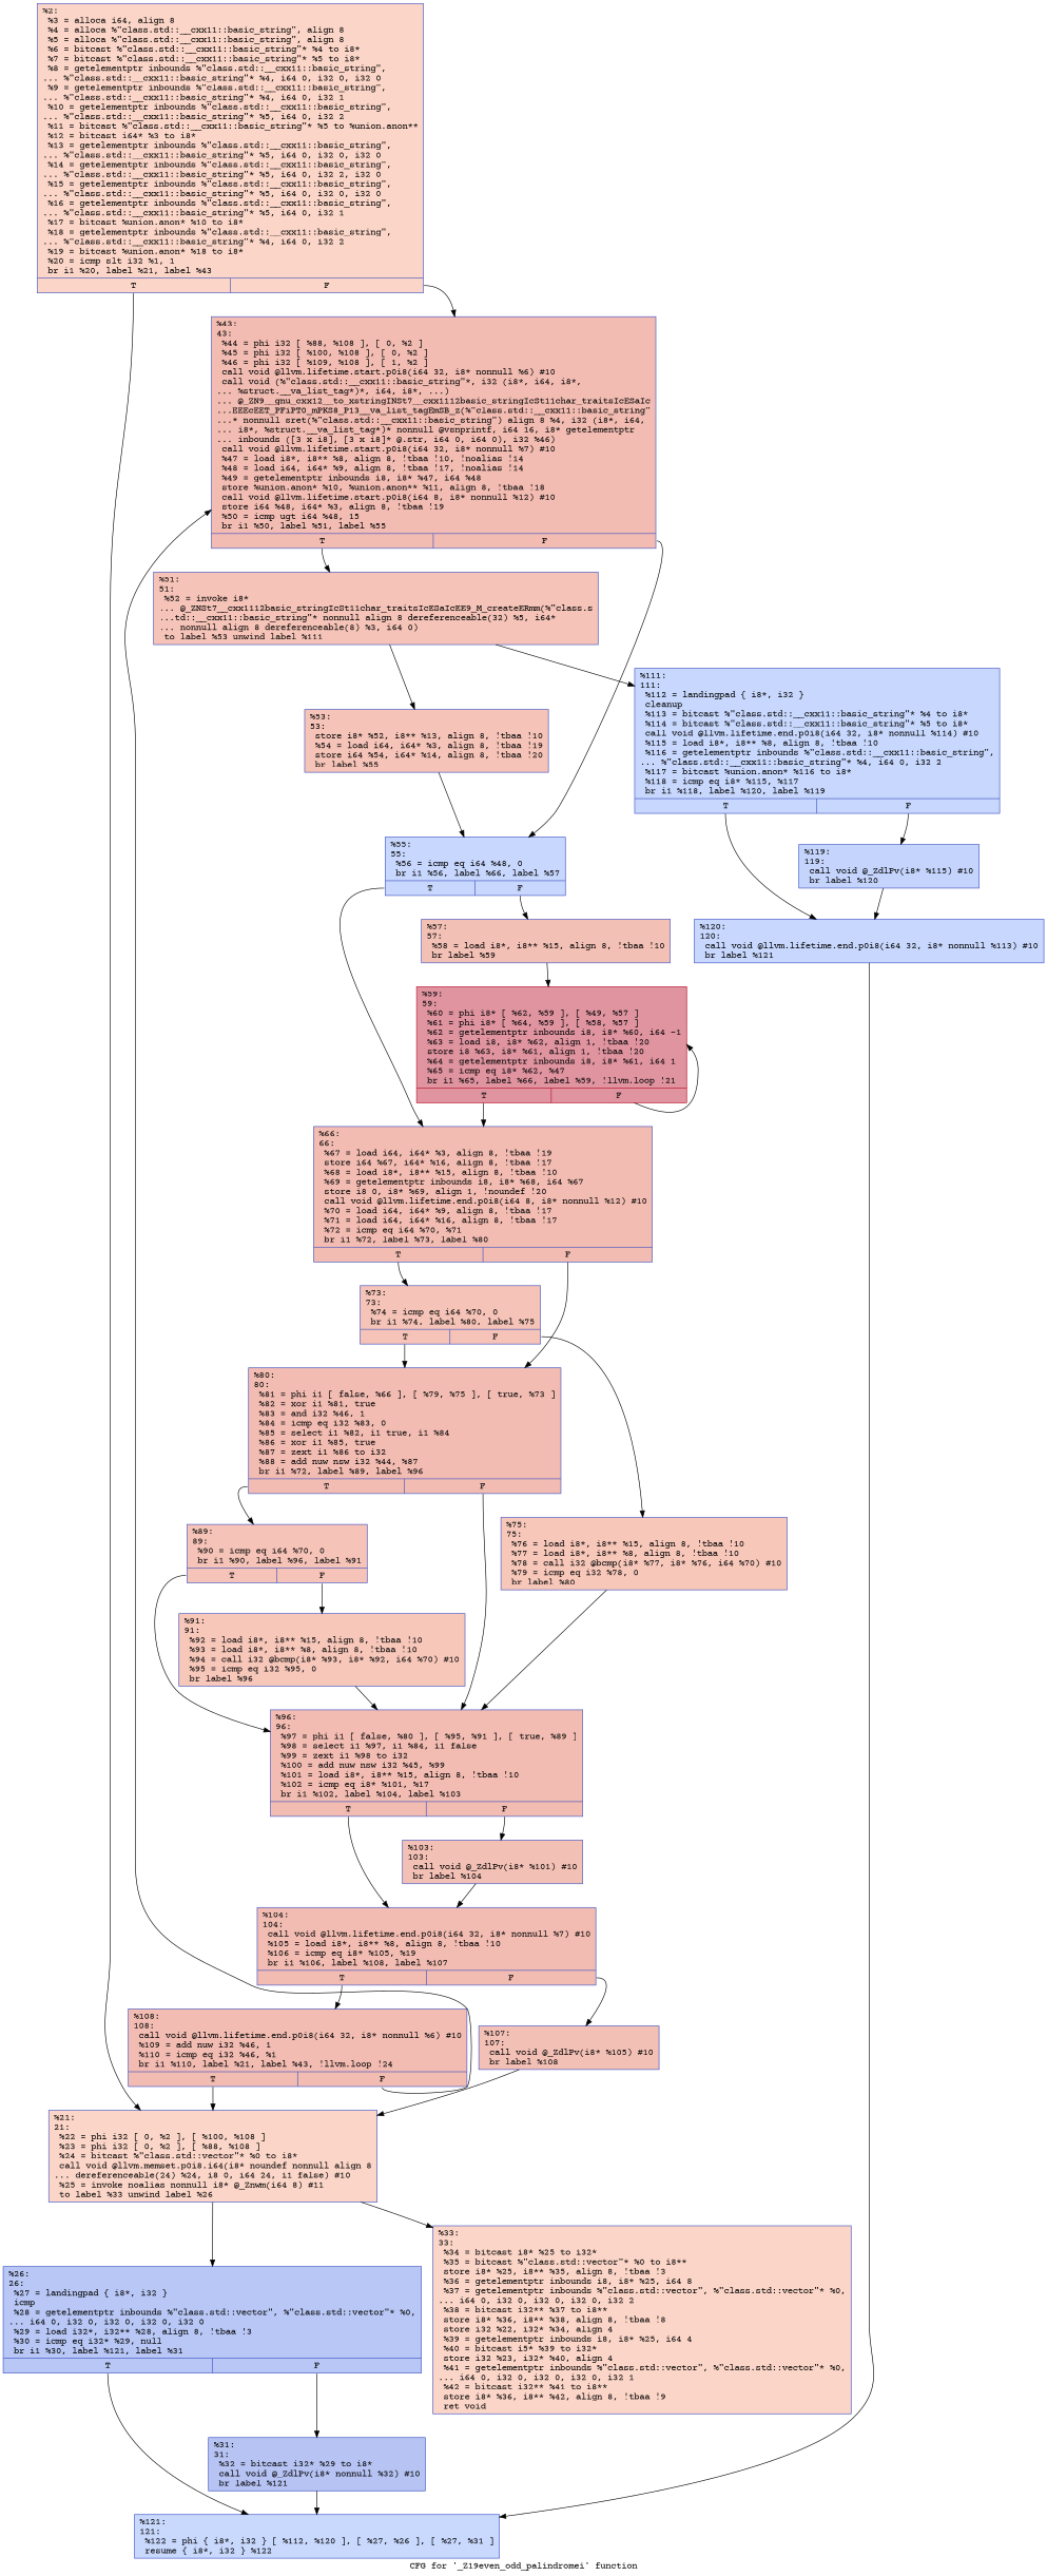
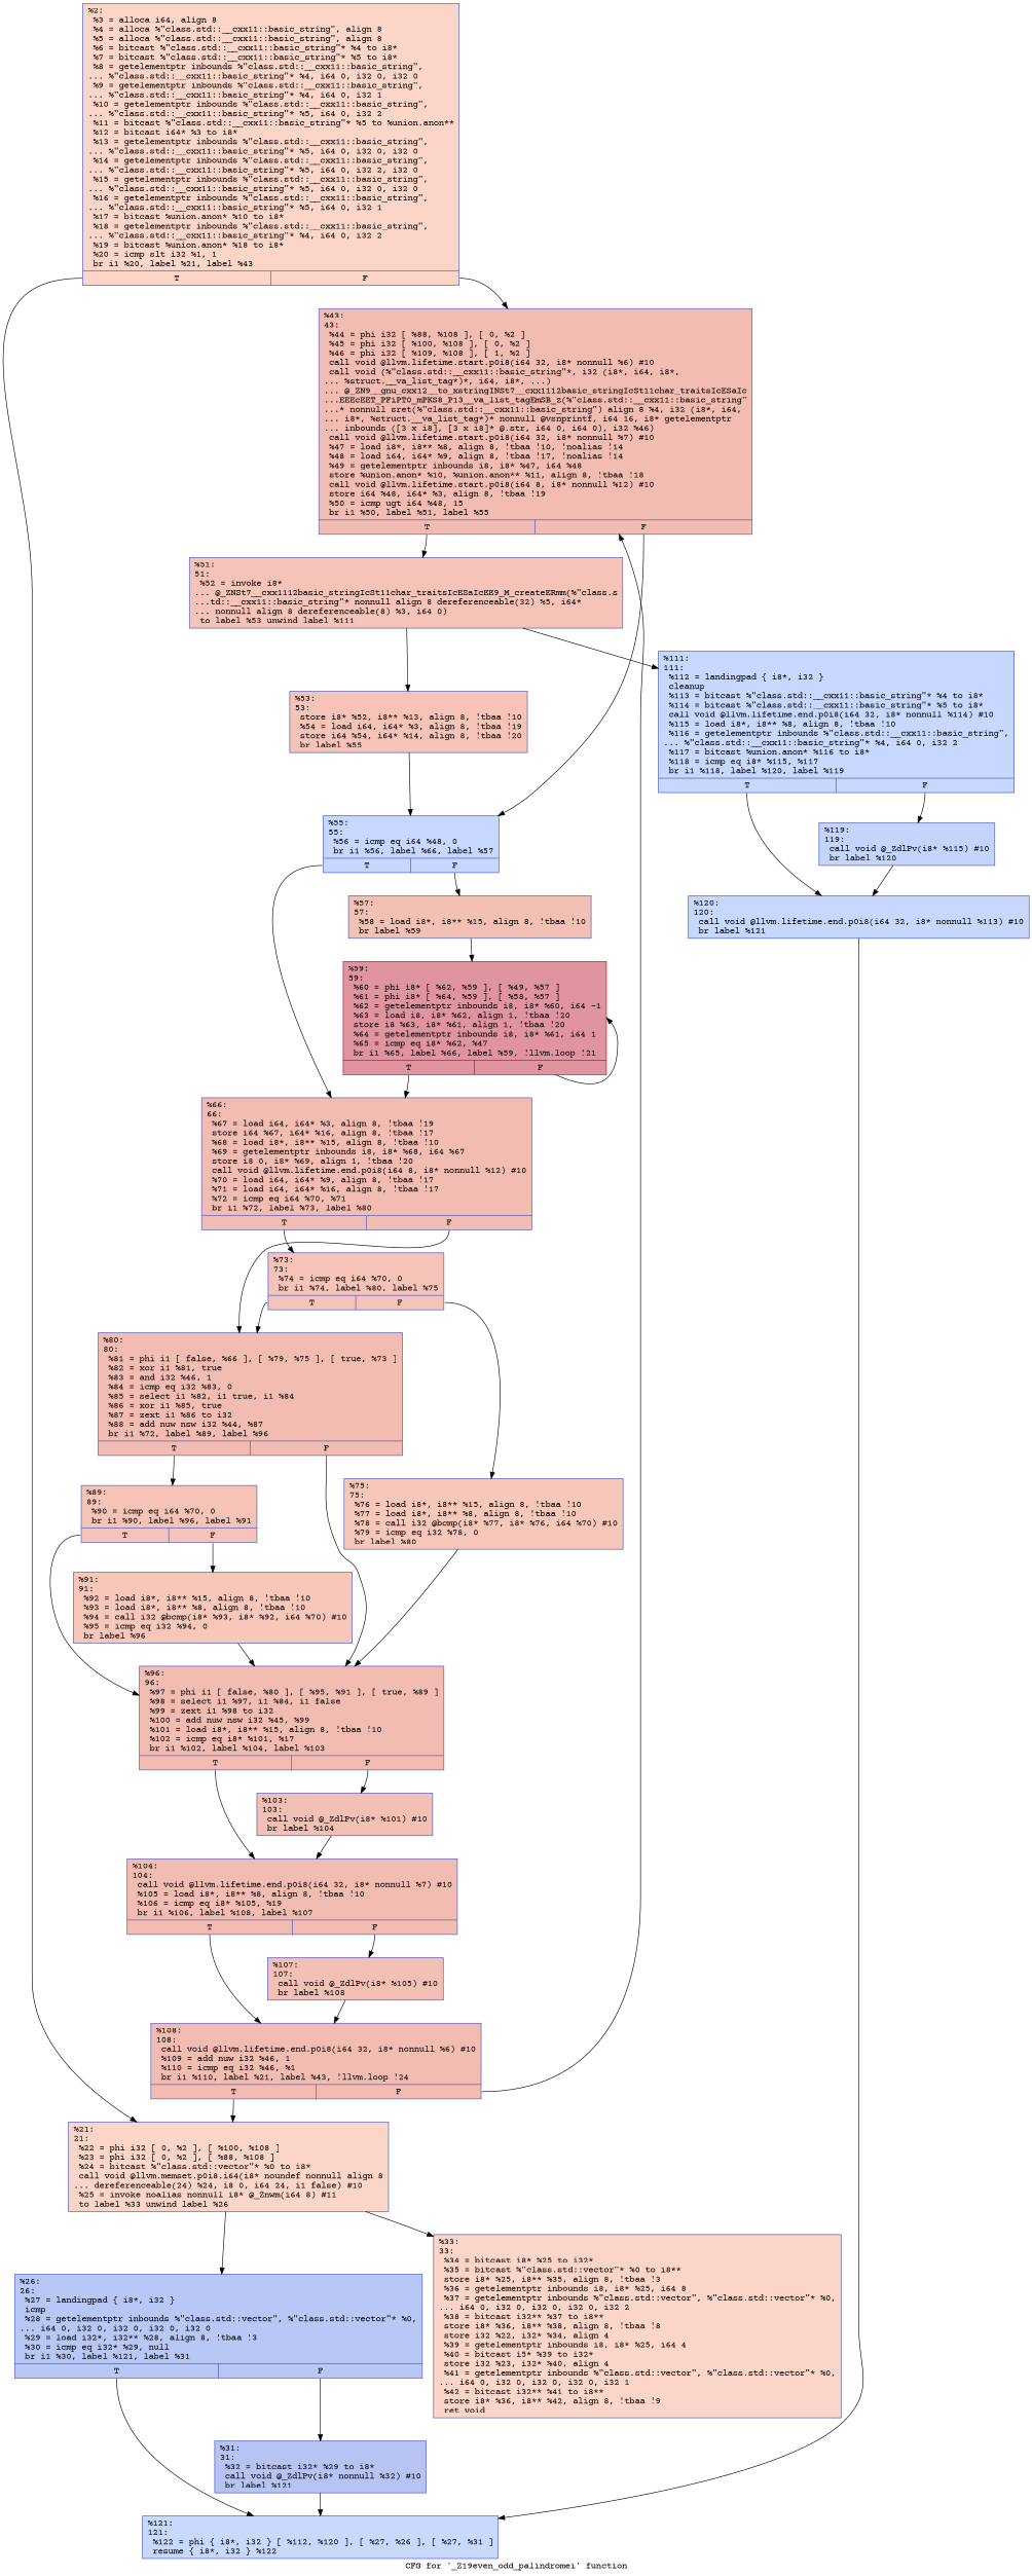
  digraph {
    fontname="Courier Prime"
    label="CFG for '_Z19even_odd_palindromei' function"
    node [color="#3d50c3ff" fillcolor="#e1675170" fontname="Courier Prime" shape=record style=filled]
    edge [fontname="Courier Prime"]
    n1 [fillcolor="#f5a08170" label="{%2:\l  %3 = alloca i64, align 8\l  %4 = alloca %\"class.std::__cxx11::basic_string\", align 8\l  %5 = alloca %\"class.std::__cxx11::basic_string\", align 8\l  %6 = bitcast %\"class.std::__cxx11::basic_string\"* %4 to i8*\l  %7 = bitcast %\"class.std::__cxx11::basic_string\"* %5 to i8*\l  %8 = getelementptr inbounds %\"class.std::__cxx11::basic_string\",\l... %\"class.std::__cxx11::basic_string\"* %4, i64 0, i32 0, i32 0\l  %9 = getelementptr inbounds %\"class.std::__cxx11::basic_string\",\l... %\"class.std::__cxx11::basic_string\"* %4, i64 0, i32 1\l  %10 = getelementptr inbounds %\"class.std::__cxx11::basic_string\",\l... %\"class.std::__cxx11::basic_string\"* %5, i64 0, i32 2\l  %11 = bitcast %\"class.std::__cxx11::basic_string\"* %5 to %union.anon**\l  %12 = bitcast i64* %3 to i8*\l  %13 = getelementptr inbounds %\"class.std::__cxx11::basic_string\",\l... %\"class.std::__cxx11::basic_string\"* %5, i64 0, i32 0, i32 0\l  %14 = getelementptr inbounds %\"class.std::__cxx11::basic_string\",\l... %\"class.std::__cxx11::basic_string\"* %5, i64 0, i32 2, i32 0\l  %15 = getelementptr inbounds %\"class.std::__cxx11::basic_string\",\l... %\"class.std::__cxx11::basic_string\"* %5, i64 0, i32 0, i32 0\l  %16 = getelementptr inbounds %\"class.std::__cxx11::basic_string\",\l... %\"class.std::__cxx11::basic_string\"* %5, i64 0, i32 1\l  %17 = bitcast %union.anon* %10 to i8*\l  %18 = getelementptr inbounds %\"class.std::__cxx11::basic_string\",\l... %\"class.std::__cxx11::basic_string\"* %4, i64 0, i32 2\l  %19 = bitcast %union.anon* %18 to i8*\l  %20 = icmp slt i32 %1, 1\l  br i1 %20, label %21, label %43\l|{<s0>T|<s1>F}}"]
    n2 [fillcolor="#f5a08170" label="{%21:\l21:                                               \l  %22 = phi i32 [ 0, %2 ], [ %100, %108 ]\l  %23 = phi i32 [ 0, %2 ], [ %88, %108 ]\l  %24 = bitcast %\"class.std::vector\"* %0 to i8*\l  call void @llvm.memset.p0i8.i64(i8* noundef nonnull align 8\l... dereferenceable(24) %24, i8 0, i64 24, i1 false) #10\l  %25 = invoke noalias nonnull i8* @_Znwm(i64 8) #11\l          to label %33 unwind label %26\l}"]
    n3 [label="{%43:\l43:                                               \l  %44 = phi i32 [ %88, %108 ], [ 0, %2 ]\l  %45 = phi i32 [ %100, %108 ], [ 0, %2 ]\l  %46 = phi i32 [ %109, %108 ], [ 1, %2 ]\l  call void @llvm.lifetime.start.p0i8(i64 32, i8* nonnull %6) #10\l  call void (%\"class.std::__cxx11::basic_string\"*, i32 (i8*, i64, i8*,\l... %struct.__va_list_tag*)*, i64, i8*, ...)\l... @_ZN9__gnu_cxx12__to_xstringINSt7__cxx1112basic_stringIcSt11char_traitsIcESaIc\l...EEEcEET_PFiPT0_mPKS8_P13__va_list_tagEmSB_z(%\"class.std::__cxx11::basic_string\"\l...* nonnull sret(%\"class.std::__cxx11::basic_string\") align 8 %4, i32 (i8*, i64,\l... i8*, %struct.__va_list_tag*)* nonnull @vsnprintf, i64 16, i8* getelementptr\l... inbounds ([3 x i8], [3 x i8]* @.str, i64 0, i64 0), i32 %46)\l  call void @llvm.lifetime.start.p0i8(i64 32, i8* nonnull %7) #10\l  %47 = load i8*, i8** %8, align 8, !tbaa !10, !noalias !14\l  %48 = load i64, i64* %9, align 8, !tbaa !17, !noalias !14\l  %49 = getelementptr inbounds i8, i8* %47, i64 %48\l  store %union.anon* %10, %union.anon** %11, align 8, !tbaa !18\l  call void @llvm.lifetime.start.p0i8(i64 8, i8* nonnull %12) #10\l  store i64 %48, i64* %3, align 8, !tbaa !19\l  %50 = icmp ugt i64 %48, 15\l  br i1 %50, label %51, label %55\l|{<s0>T|<s1>F}}"]
    n4 [fillcolor="#f5a08170" label="{%33:\l33:                                               \l  %34 = bitcast i8* %25 to i32*\l  %35 = bitcast %\"class.std::vector\"* %0 to i8**\l  store i8* %25, i8** %35, align 8, !tbaa !3\l  %36 = getelementptr inbounds i8, i8* %25, i64 8\l  %37 = getelementptr inbounds %\"class.std::vector\", %\"class.std::vector\"* %0,\l... i64 0, i32 0, i32 0, i32 0, i32 2\l  %38 = bitcast i32** %37 to i8**\l  store i8* %36, i8** %38, align 8, !tbaa !8\l  store i32 %22, i32* %34, align 4\l  %39 = getelementptr inbounds i8, i8* %25, i64 4\l  %40 = bitcast i5* %39 to i32*\l  store i32 %23, i32* %40, align 4\l  %41 = getelementptr inbounds %\"class.std::vector\", %\"class.std::vector\"* %0,\l... i64 0, i32 0, i32 0, i32 0, i32 1\l  %42 = bitcast i32** %41 to i8**\l  store i8* %36, i8** %42, align 8, !tbaa !9\l  ret void\l}"]
    n5 [fillcolor="#5f7fe870" label="{%26:\l26:                                               \l  %27 = landingpad \{ i8*, i32 \}\l          icmp\l  %28 = getelementptr inbounds %\"class.std::vector\", %\"class.std::vector\"* %0,\l... i64 0, i32 0, i32 0, i32 0, i32 0\l  %29 = load i32*, i32** %28, align 8, !tbaa !3\l  %30 = icmp eq i32* %29, null\l  br i1 %30, label %121, label %31\l|{<s0>T|<s1>F}}"]
    n6 [fillcolor="#e8765c70" label="{%51:\l51:                                               \l  %52 = invoke i8*\l... @_ZNSt7__cxx1112basic_stringIcSt11char_traitsIcESaIcEE9_M_createERmm(%\"class.s\l...td::__cxx11::basic_string\"* nonnull align 8 dereferenceable(32) %5, i64*\l... nonnull align 8 dereferenceable(8) %3, i64 0)\l          to label %53 unwind label %111\l}"]
    n7 [fillcolor="#81a4fb70" label="{%55:\l55:                                               \l  %56 = icmp eq i64 %48, 0\l  br i1 %56, label %66, label %57\l|{<s0>T|<s1>F}}"]
    n8 [fillcolor="#85a8fc70" label="{%121:\l121:                                              \l  %122 = phi \{ i8*, i32 \} [ %112, %120 ], [ %27, %26 ], [ %27, %31 ]\l  resume \{ i8*, i32 \} %122\l}"]
    n9 [fillcolor="#5977e370" label="{%31:\l31:                                               \l  %32 = bitcast i32* %29 to i8*\l  call void @_ZdlPv(i8* nonnull %32) #10\l  br label %121\l}"]
    n10 [fillcolor="#e8765c70" label="{%53:\l53:                                               \l  store i8* %52, i8** %13, align 8, !tbaa !10\l  %54 = load i64, i64* %3, align 8, !tbaa !19\l  store i64 %54, i64* %14, align 8, !tbaa !20\l  br label %55\l}"]
    n11 [fillcolor="#81a4fb70" label="{%111:\l111:                                              \l  %112 = landingpad \{ i8*, i32 \}\l          cleanup\l  %113 = bitcast %\"class.std::__cxx11::basic_string\"* %4 to i8*\l  %114 = bitcast %\"class.std::__cxx11::basic_string\"* %5 to i8*\l  call void @llvm.lifetime.end.p0i8(i64 32, i8* nonnull %114) #10\l  %115 = load i8*, i8** %8, align 8, !tbaa !10\l  %116 = getelementptr inbounds %\"class.std::__cxx11::basic_string\",\l... %\"class.std::__cxx11::basic_string\"* %4, i64 0, i32 2\l  %117 = bitcast %union.anon* %116 to i8*\l  %118 = icmp eq i8* %115, %117\l  br i1 %118, label %120, label %119\l|{<s0>T|<s1>F}}"]
-   n12 [label="{%66:\l66:                                               \l  %67 = load i64, i64* %3, align 8, !tbaa !19\l  store i64 %67, i64* %16, align 8, !tbaa !17\l  %68 = load i8*, i8** %15, align 8, !tbaa !10\l  %69 = getelementptr inbounds i8, i8* %68, i64 %67\l  store i8 0, i8* %69, align 1, !noundef !20\l  call void @llvm.lifetime.end.p0i8(i64 8, i8* nonnull %12) #10\l  %70 = load i64, i64* %9, align 8, !tbaa !17\l  %71 = load i64, i64* %16, align 8, !tbaa !17\l  %72 = icmp eq i64 %70, %71\l  br i1 %72, label %73, label %80\l|{<s0>T|<s1>F}}"]
+   n12 [label="{%66:\l66:                                               \l  %67 = load i64, i64* %3, align 8, !tbaa !19\l  store i64 %67, i64* %16, align 8, !tbaa !17\l  %68 = load i8*, i8** %15, align 8, !tbaa !10\l  %69 = getelementptr inbounds i8, i8* %68, i64 %67\l  store i8 0, i8* %69, align 1, !tbaa !20\l  call void @llvm.lifetime.end.p0i8(i64 8, i8* nonnull %12) #10\l  %70 = load i64, i64* %9, align 8, !tbaa !17\l  %71 = load i64, i64* %16, align 8, !tbaa !17\l  %72 = icmp eq i64 %70, %71\l  br i1 %72, label %73, label %80\l|{<s0>T|<s1>F}}"]
    n13 [fillcolor="#e5705870" label="{%57:\l57:                                               \l  %58 = load i8*, i8** %15, align 8, !tbaa !10\l  br label %59\l}"]
    n14 [fillcolor="#81a4fb70" label="{%120:\l120:                                              \l  call void @llvm.lifetime.end.p0i8(i64 32, i8* nonnull %113) #10\l  br label %121\l}"]
    n15 [fillcolor="#7a9df870" label="{%119:\l119:                                              \l  call void @_ZdlPv(i8* %115) #10\l  br label %120\l}"]
    n16 [fillcolor="#e8765c70" label="{%73:\l73:                                               \l  %74 = icmp eq i64 %70, 0\l  br i1 %74, label %80, label %75\l|{<s0>T|<s1>F}}"]
    n17 [label="{%80:\l80:                                               \l  %81 = phi i1 [ false, %66 ], [ %79, %75 ], [ true, %73 ]\l  %82 = xor i1 %81, true\l  %83 = and i32 %46, 1\l  %84 = icmp eq i32 %83, 0\l  %85 = select i1 %82, i1 true, i1 %84\l  %86 = xor i1 %85, true\l  %87 = zext i1 %86 to i32\l  %88 = add nuw nsw i32 %44, %87\l  br i1 %72, label %89, label %96\l|{<s0>T|<s1>F}}"]
    n18 [color="#b70d28ff" fillcolor="#b70d2870" label="{%59:\l59:                                               \l  %60 = phi i8* [ %62, %59 ], [ %49, %57 ]\l  %61 = phi i8* [ %64, %59 ], [ %58, %57 ]\l  %62 = getelementptr inbounds i8, i8* %60, i64 -1\l  %63 = load i8, i8* %62, align 1, !tbaa !20\l  store i8 %63, i8* %61, align 1, !tbaa !20\l  %64 = getelementptr inbounds i8, i8* %61, i64 1\l  %65 = icmp eq i8* %62, %47\l  br i1 %65, label %66, label %59, !llvm.loop !21\l|{<s0>T|<s1>F}}"]
    n19 [fillcolor="#ec7f6370" label="{%75:\l75:                                               \l  %76 = load i8*, i8** %15, align 8, !tbaa !10\l  %77 = load i8*, i8** %8, align 8, !tbaa !10\l  %78 = call i32 @bcmp(i8* %77, i8* %76, i64 %70) #10\l  %79 = icmp eq i32 %78, 0\l  br label %80\l}"]
    n20 [fillcolor="#e8765c70" label="{%89:\l89:                                               \l  %90 = icmp eq i64 %70, 0\l  br i1 %90, label %96, label %91\l|{<s0>T|<s1>F}}"]
    n21 [label="{%96:\l96:                                               \l  %97 = phi i1 [ false, %80 ], [ %95, %91 ], [ true, %89 ]\l  %98 = select i1 %97, i1 %84, i1 false\l  %99 = zext i1 %98 to i32\l  %100 = add nuw nsw i32 %45, %99\l  %101 = load i8*, i8** %15, align 8, !tbaa !10\l  %102 = icmp eq i8* %101, %17\l  br i1 %102, label %104, label %103\l|{<s0>T|<s1>F}}"]
-   n22 [fillcolor="#ec7f6370" label="{%91:\l91:                                               \l  %92 = load i8*, i8** %15, align 8, !tbaa !10\l  %93 = load i8*, i8** %8, align 8, !tbaa !10\l  %94 = call i32 @bcmp(i8* %93, i8* %92, i64 %70) #10\l  %95 = icmp eq i32 %95, 0\l  br label %96\l}"]
+   n22 [fillcolor="#ec7f6370" label="{%91:\l91:                                               \l  %92 = load i8*, i8** %15, align 8, !tbaa !10\l  %93 = load i8*, i8** %8, align 8, !tbaa !10\l  %94 = call i32 @bcmp(i8* %93, i8* %92, i64 %70) #10\l  %95 = icmp eq i32 %94, 0\l  br label %96\l}"]
    n23 [label="{%104:\l104:                                              \l  call void @llvm.lifetime.end.p0i8(i64 32, i8* nonnull %7) #10\l  %105 = load i8*, i8** %8, align 8, !tbaa !10\l  %106 = icmp eq i8* %105, %19\l  br i1 %106, label %108, label %107\l|{<s0>T|<s1>F}}"]
    n24 [fillcolor="#e5705870" label="{%103:\l103:                                              \l  call void @_ZdlPv(i8* %101) #10\l  br label %104\l}"]
    n25 [label="{%108:\l108:                                              \l  call void @llvm.lifetime.end.p0i8(i64 32, i8* nonnull %6) #10\l  %109 = add nuw i32 %46, 1\l  %110 = icmp eq i32 %46, %1\l  br i1 %110, label %21, label %43, !llvm.loop !24\l|{<s0>T|<s1>F}}"]
    n26 [fillcolor="#e5705870" label="{%107:\l107:                                              \l  call void @_ZdlPv(i8* %105) #10\l  br label %108\l}"]
    n1 -> n2 [tailport=s0]
    n1 -> n3 [tailport=s1]
    n2 -> n4
    n2 -> n5
    n3 -> n6 [tailport=s0]
    n3 -> n7 [tailport=s1]
    n5 -> n8 [tailport=s0]
    n5 -> n9 [tailport=s1]
    n6 -> n10
    n6 -> n11
    n7 -> n12 [tailport=s0]
    n7 -> n13 [tailport=s1]
    n9 -> n8
    n10 -> n7
    n11 -> n14 [tailport=s0]
    n11 -> n15 [tailport=s1]
    n12 -> n16 [tailport=s0]
    n12 -> n17 [tailport=s1]
    n13 -> n18
    n14 -> n8
    n15 -> n14
    n16 -> n17 [tailport=s0]
    n16 -> n19 [tailport=s1]
    n17 -> n20 [tailport=s0]
    n17 -> n21 [tailport=s1]
    n18 -> n12 [tailport=s0]
    n18 -> n18 [tailport=s1]
    n19 -> n21
    n20 -> n21 [tailport=s0]
    n20 -> n22 [tailport=s1]
    n21 -> n23 [tailport=s0]
    n21 -> n24 [tailport=s1]
    n22 -> n21
    n23 -> n25 [tailport=s0]
    n23 -> n26 [tailport=s1]
    n24 -> n23
    n25 -> n2 [tailport=s0]
    n25 -> n3 [tailport=s1]
-   n26 -> n2
+   n26 -> n25
  }
